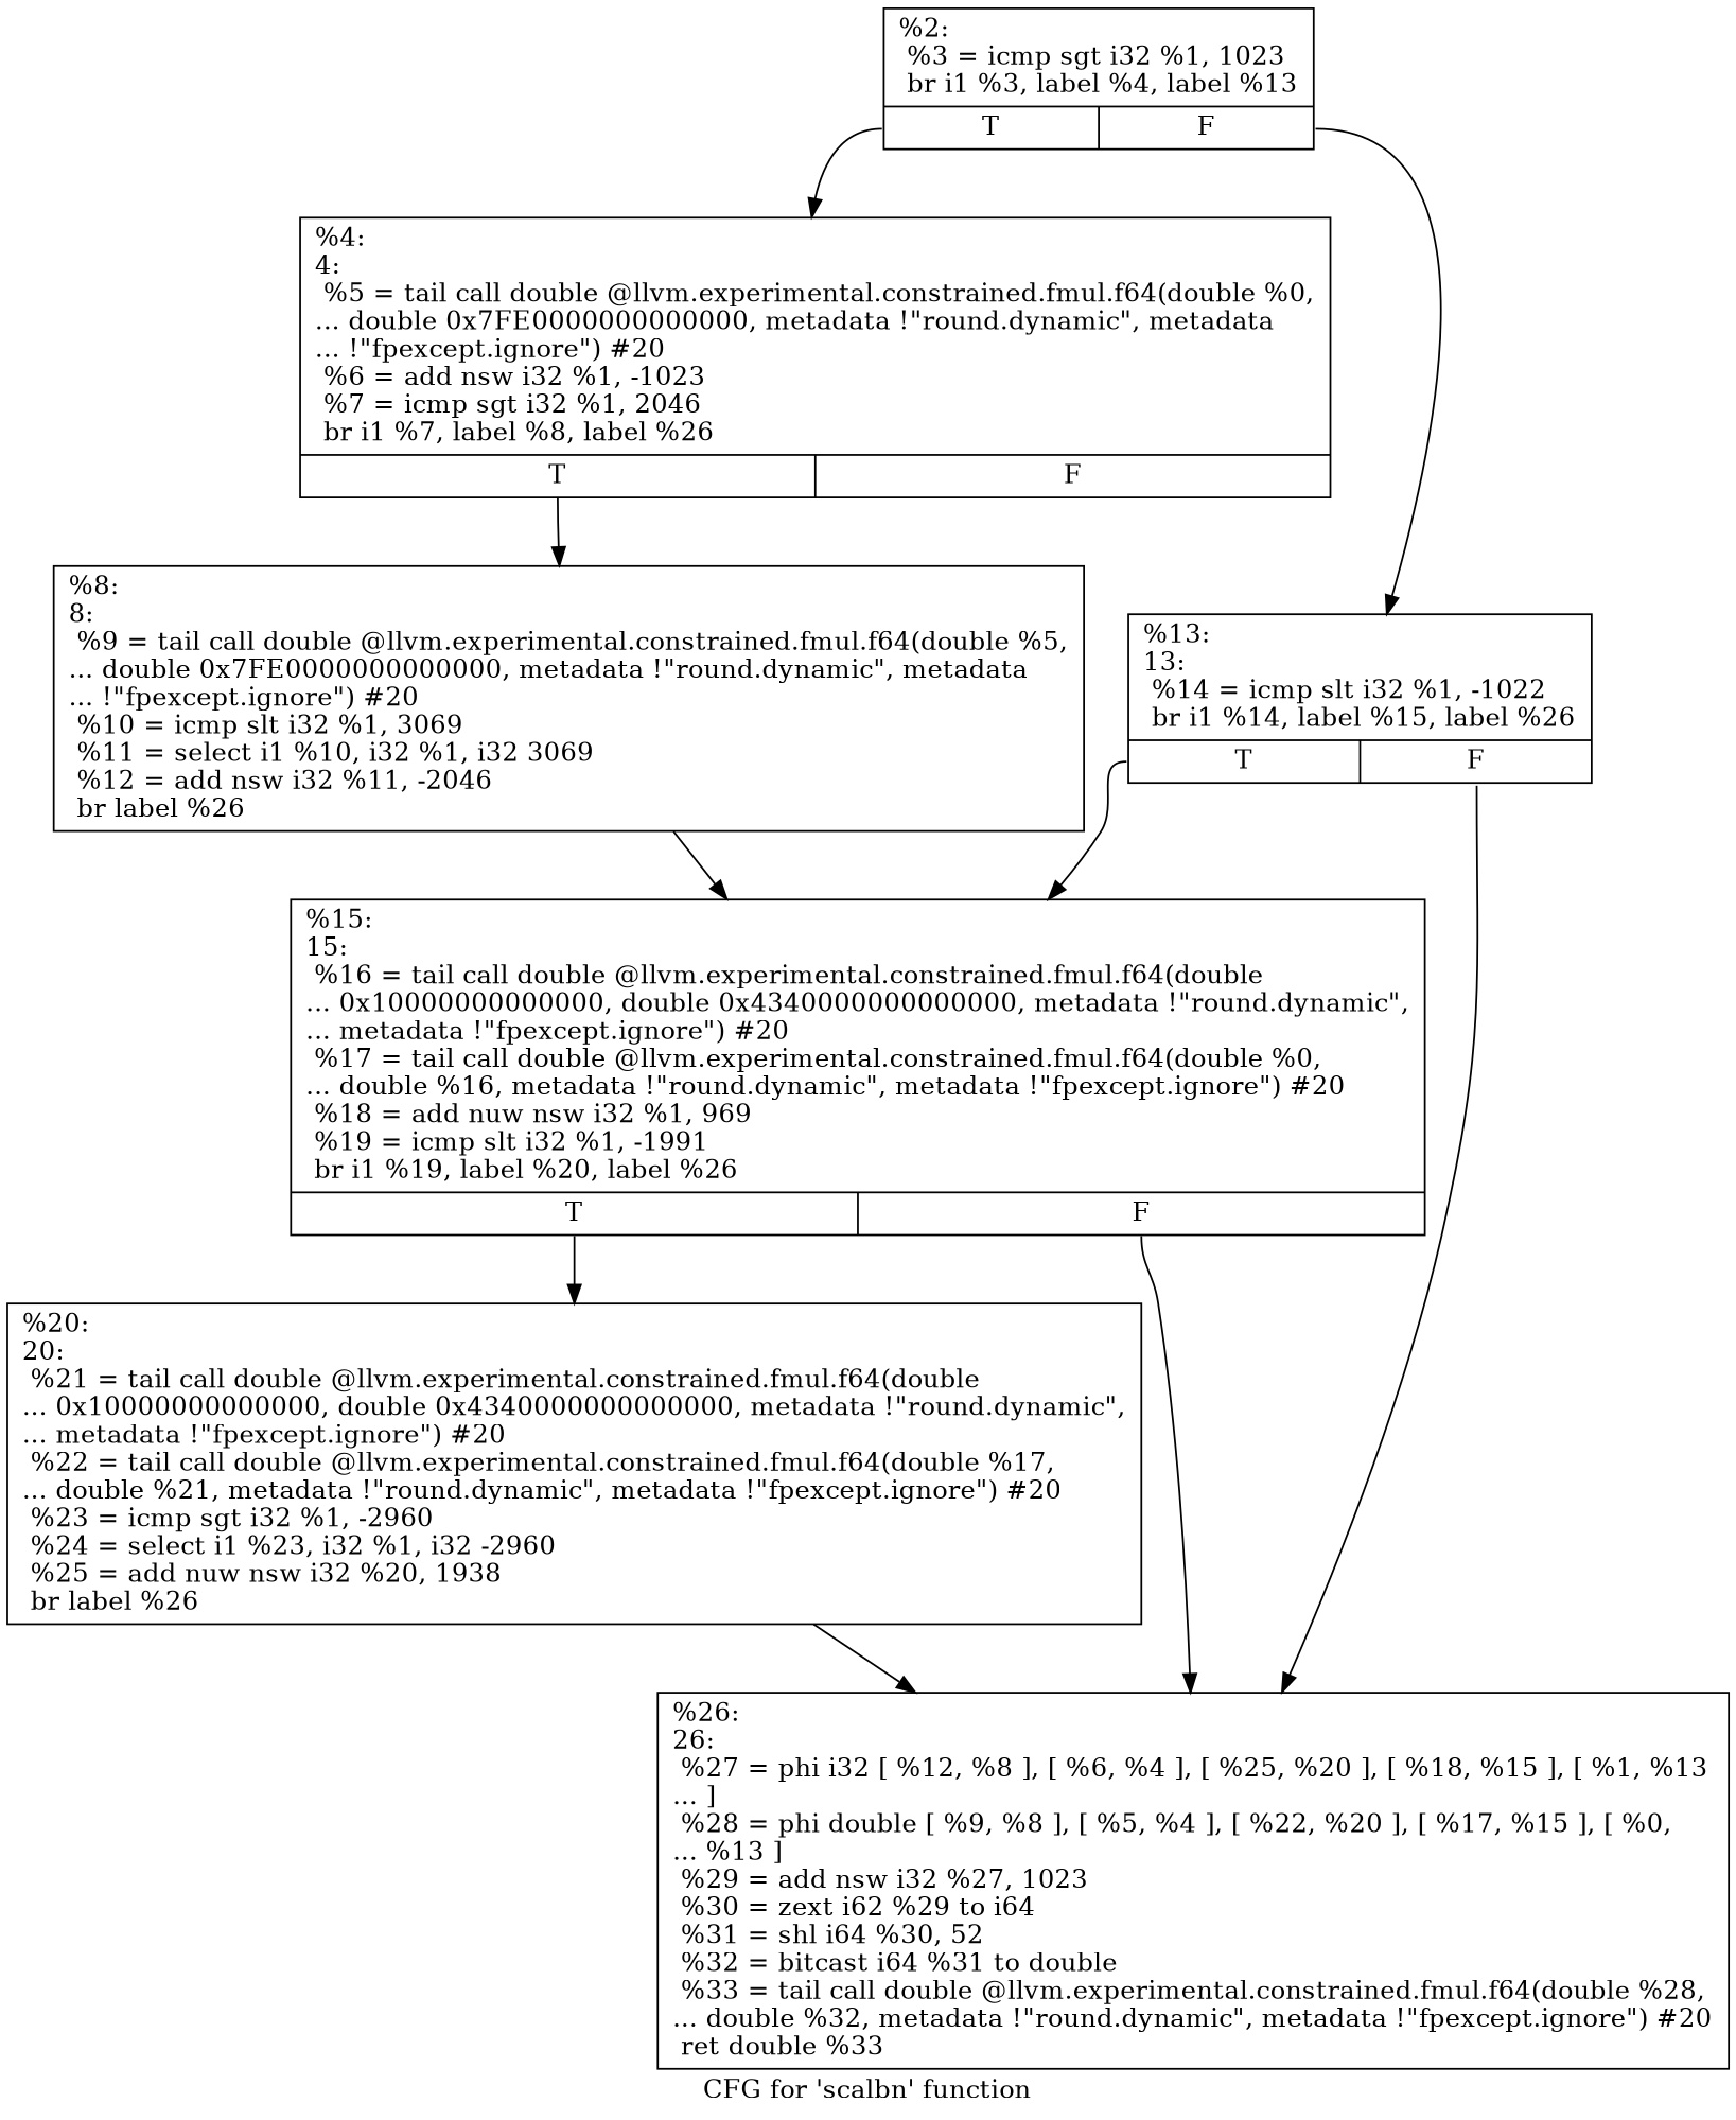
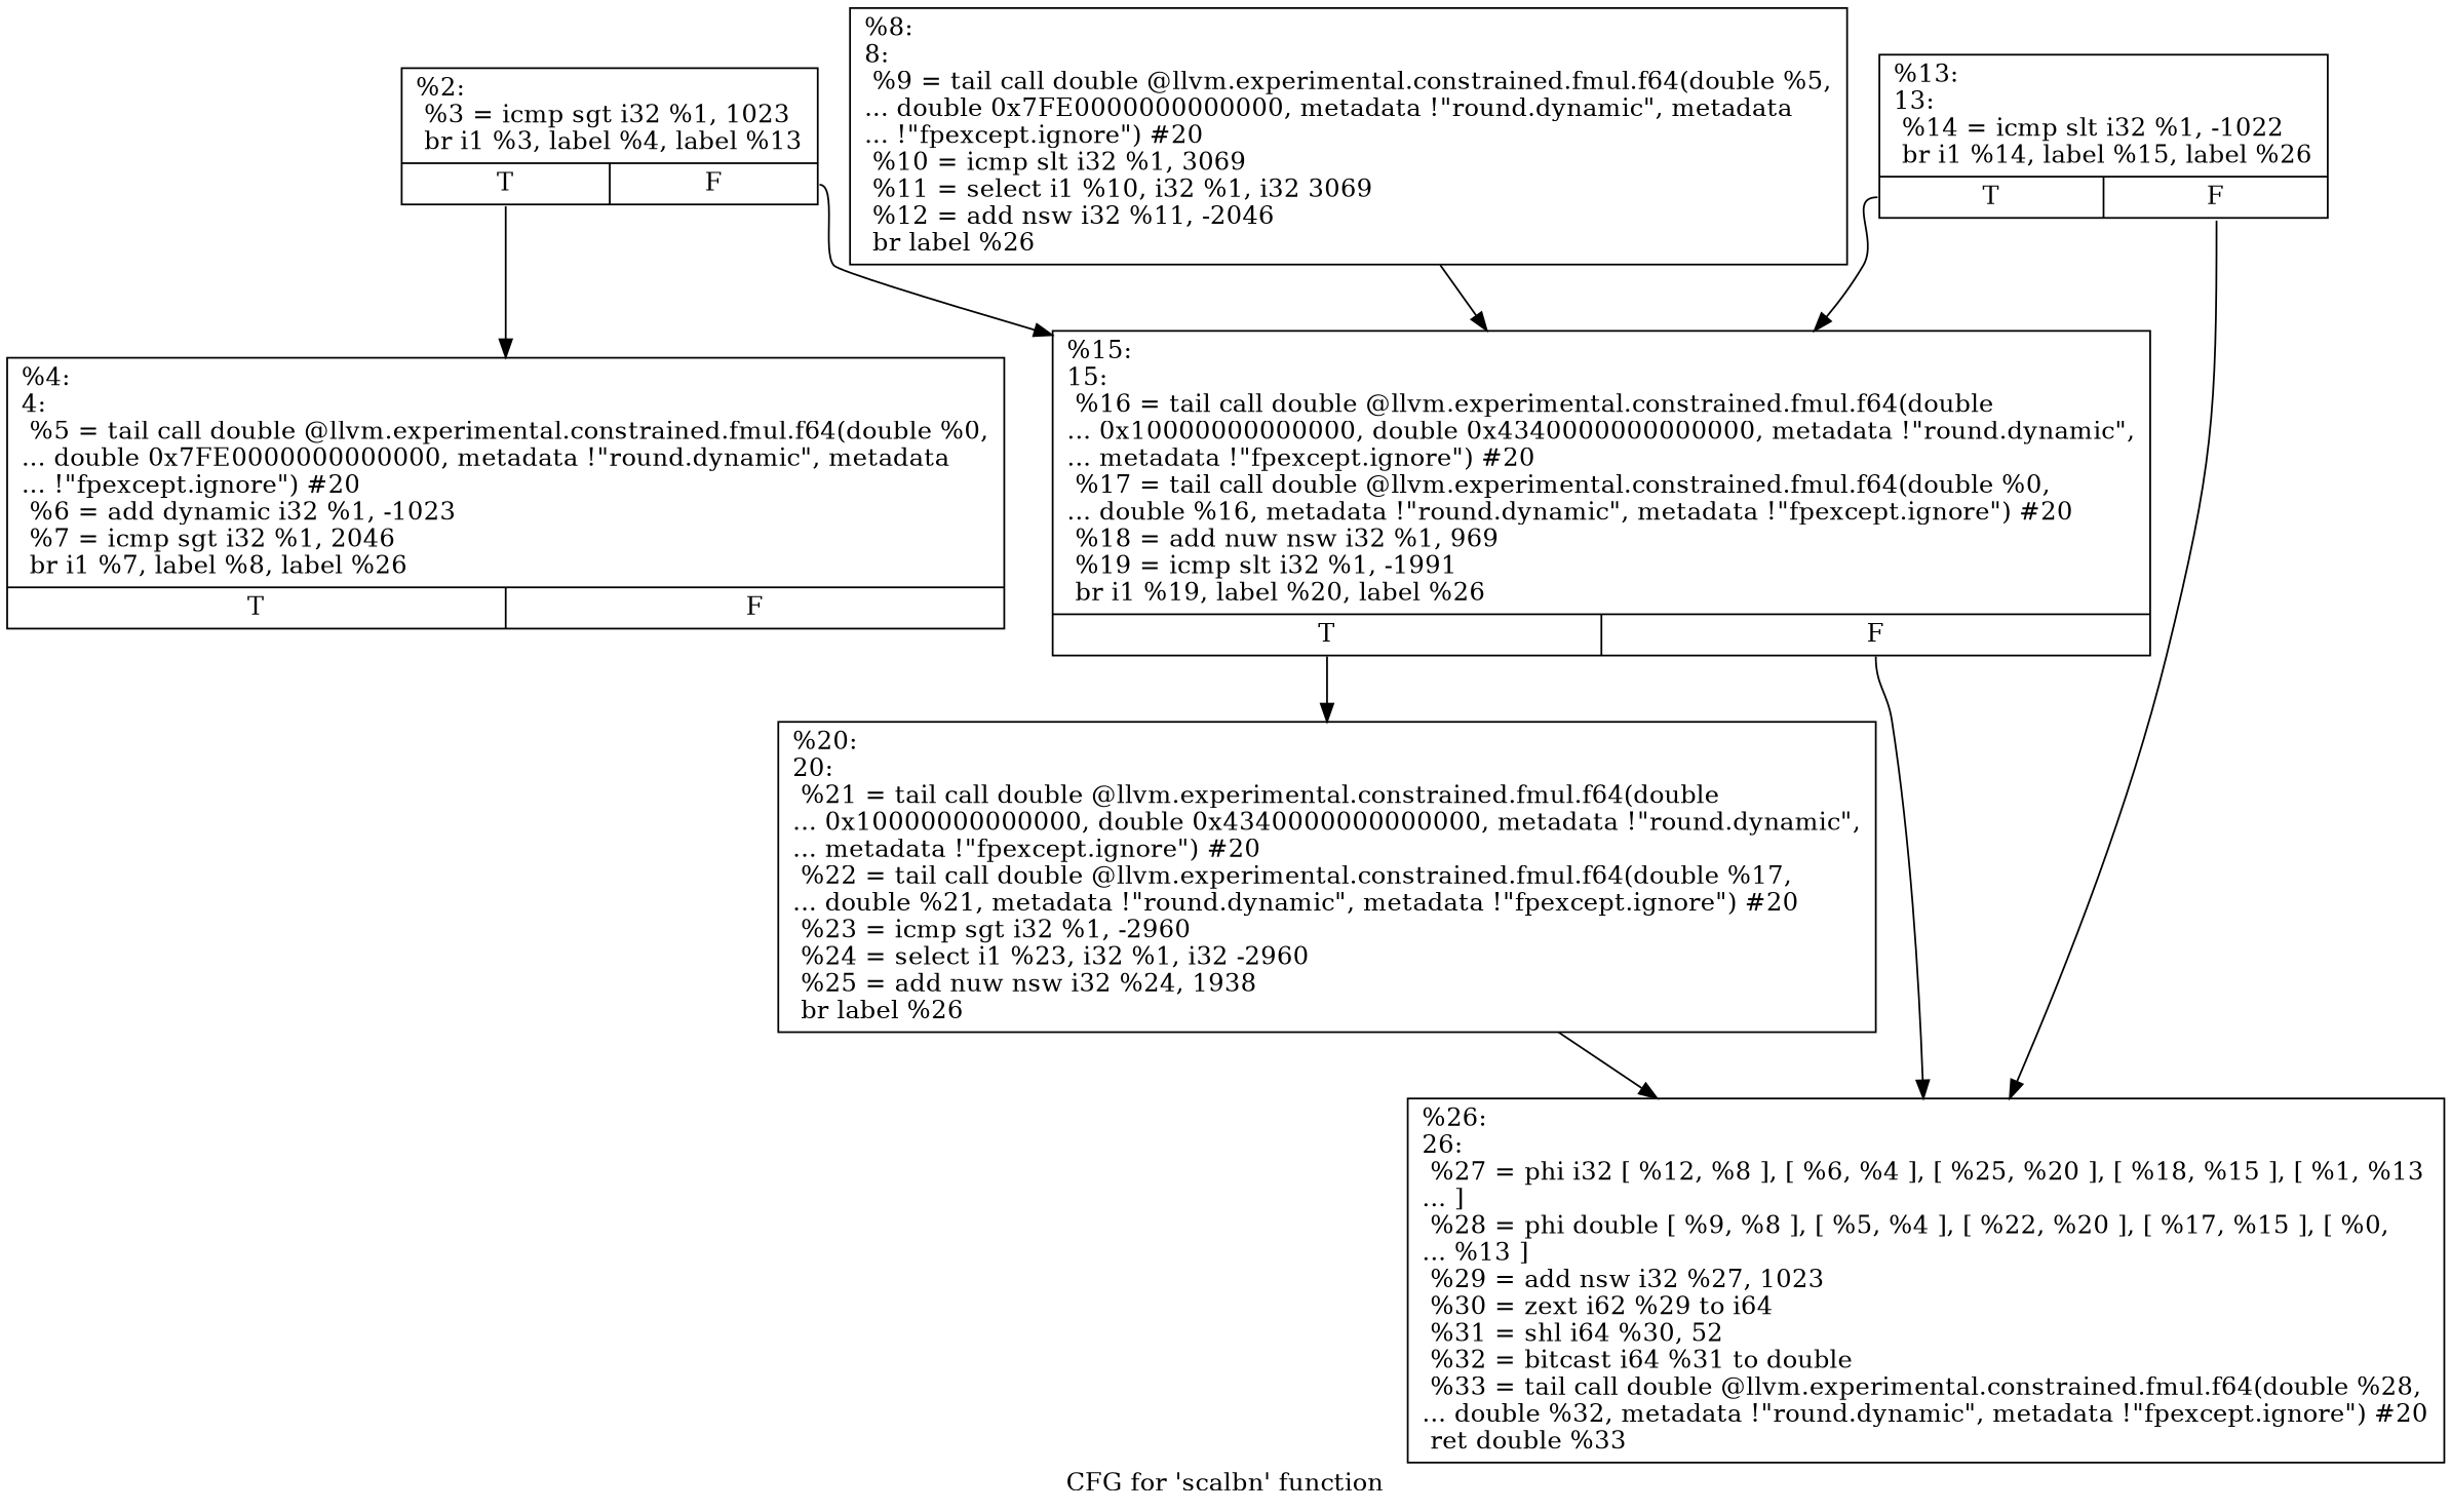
  digraph {
    label="CFG for 'scalbn' function"
    node [shape=record]
    edge [tailport=s0]
    n1 [label="{%2:\l  %3 = icmp sgt i32 %1, 1023\l  br i1 %3, label %4, label %13\l|{<s0>T|<s1>F}}"]
-   n2 [label="{%4:\l4:                                                \l  %5 = tail call double @llvm.experimental.constrained.fmul.f64(double %0,\l... double 0x7FE0000000000000, metadata !\"round.dynamic\", metadata\l... !\"fpexcept.ignore\") #20\l  %6 = add nsw i32 %1, -1023\l  %7 = icmp sgt i32 %1, 2046\l  br i1 %7, label %8, label %26\l|{<s0>T|<s1>F}}"]
+   n2 [label="{%4:\l4:                                                \l  %5 = tail call double @llvm.experimental.constrained.fmul.f64(double %0,\l... double 0x7FE0000000000000, metadata !\"round.dynamic\", metadata\l... !\"fpexcept.ignore\") #20\l  %6 = add dynamic i32 %1, -1023\l  %7 = icmp sgt i32 %1, 2046\l  br i1 %7, label %8, label %26\l|{<s0>T|<s1>F}}"]
    n3 [label="{%13:\l13:                                               \l  %14 = icmp slt i32 %1, -1022\l  br i1 %14, label %15, label %26\l|{<s0>T|<s1>F}}"]
    n4 [label="{%8:\l8:                                                \l  %9 = tail call double @llvm.experimental.constrained.fmul.f64(double %5,\l... double 0x7FE0000000000000, metadata !\"round.dynamic\", metadata\l... !\"fpexcept.ignore\") #20\l  %10 = icmp slt i32 %1, 3069\l  %11 = select i1 %10, i32 %1, i32 3069\l  %12 = add nsw i32 %11, -2046\l  br label %26\l}"]
    n5 [label="{%26:\l26:                                               \l  %27 = phi i32 [ %12, %8 ], [ %6, %4 ], [ %25, %20 ], [ %18, %15 ], [ %1, %13\l... ]\l  %28 = phi double [ %9, %8 ], [ %5, %4 ], [ %22, %20 ], [ %17, %15 ], [ %0,\l... %13 ]\l  %29 = add nsw i32 %27, 1023\l  %30 = zext i62 %29 to i64\l  %31 = shl i64 %30, 52\l  %32 = bitcast i64 %31 to double\l  %33 = tail call double @llvm.experimental.constrained.fmul.f64(double %28,\l... double %32, metadata !\"round.dynamic\", metadata !\"fpexcept.ignore\") #20\l  ret double %33\l}"]
    n6 [label="{%15:\l15:                                               \l  %16 = tail call double @llvm.experimental.constrained.fmul.f64(double\l... 0x10000000000000, double 0x4340000000000000, metadata !\"round.dynamic\",\l... metadata !\"fpexcept.ignore\") #20\l  %17 = tail call double @llvm.experimental.constrained.fmul.f64(double %0,\l... double %16, metadata !\"round.dynamic\", metadata !\"fpexcept.ignore\") #20\l  %18 = add nuw nsw i32 %1, 969\l  %19 = icmp slt i32 %1, -1991\l  br i1 %19, label %20, label %26\l|{<s0>T|<s1>F}}"]
-   n7 [label="{%20:\l20:                                               \l  %21 = tail call double @llvm.experimental.constrained.fmul.f64(double\l... 0x10000000000000, double 0x4340000000000000, metadata !\"round.dynamic\",\l... metadata !\"fpexcept.ignore\") #20\l  %22 = tail call double @llvm.experimental.constrained.fmul.f64(double %17,\l... double %21, metadata !\"round.dynamic\", metadata !\"fpexcept.ignore\") #20\l  %23 = icmp sgt i32 %1, -2960\l  %24 = select i1 %23, i32 %1, i32 -2960\l  %25 = add nuw nsw i32 %20, 1938\l  br label %26\l}"]
+   n7 [label="{%20:\l20:                                               \l  %21 = tail call double @llvm.experimental.constrained.fmul.f64(double\l... 0x10000000000000, double 0x4340000000000000, metadata !\"round.dynamic\",\l... metadata !\"fpexcept.ignore\") #20\l  %22 = tail call double @llvm.experimental.constrained.fmul.f64(double %17,\l... double %21, metadata !\"round.dynamic\", metadata !\"fpexcept.ignore\") #20\l  %23 = icmp sgt i32 %1, -2960\l  %24 = select i1 %23, i32 %1, i32 -2960\l  %25 = add nuw nsw i32 %24, 1938\l  br label %26\l}"]
    n1 -> n2
-   n1 -> n3 [tailport=s1]
-   n2 -> n4
+   n1 -> n6 [tailport=s1]
    n3 -> n5 [tailport=s1]
    n3 -> n6
    n4 -> n6
    n6 -> n5 [tailport=s1]
    n6 -> n7
    n7 -> n5
  }
